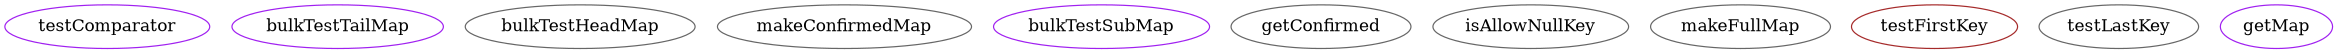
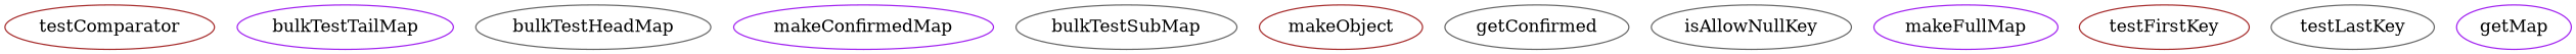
  digraph {
    node [color=gray40]
-   testComparator [color=purple]
+   testComparator [color=brown]
    bulkTestTailMap [color=purple]
    bulkTestHeadMap
-   makeConfirmedMap
-   bulkTestSubMap [color=purple]
+   makeConfirmedMap [color=purple]
+   bulkTestSubMap
+   makeObject [color=brown]
    getConfirmed
    isAllowNullKey
-   makeFullMap
+   makeFullMap [color=purple]
    testFirstKey [color=brown]
    testLastKey
    getMap [color=purple]
  }
